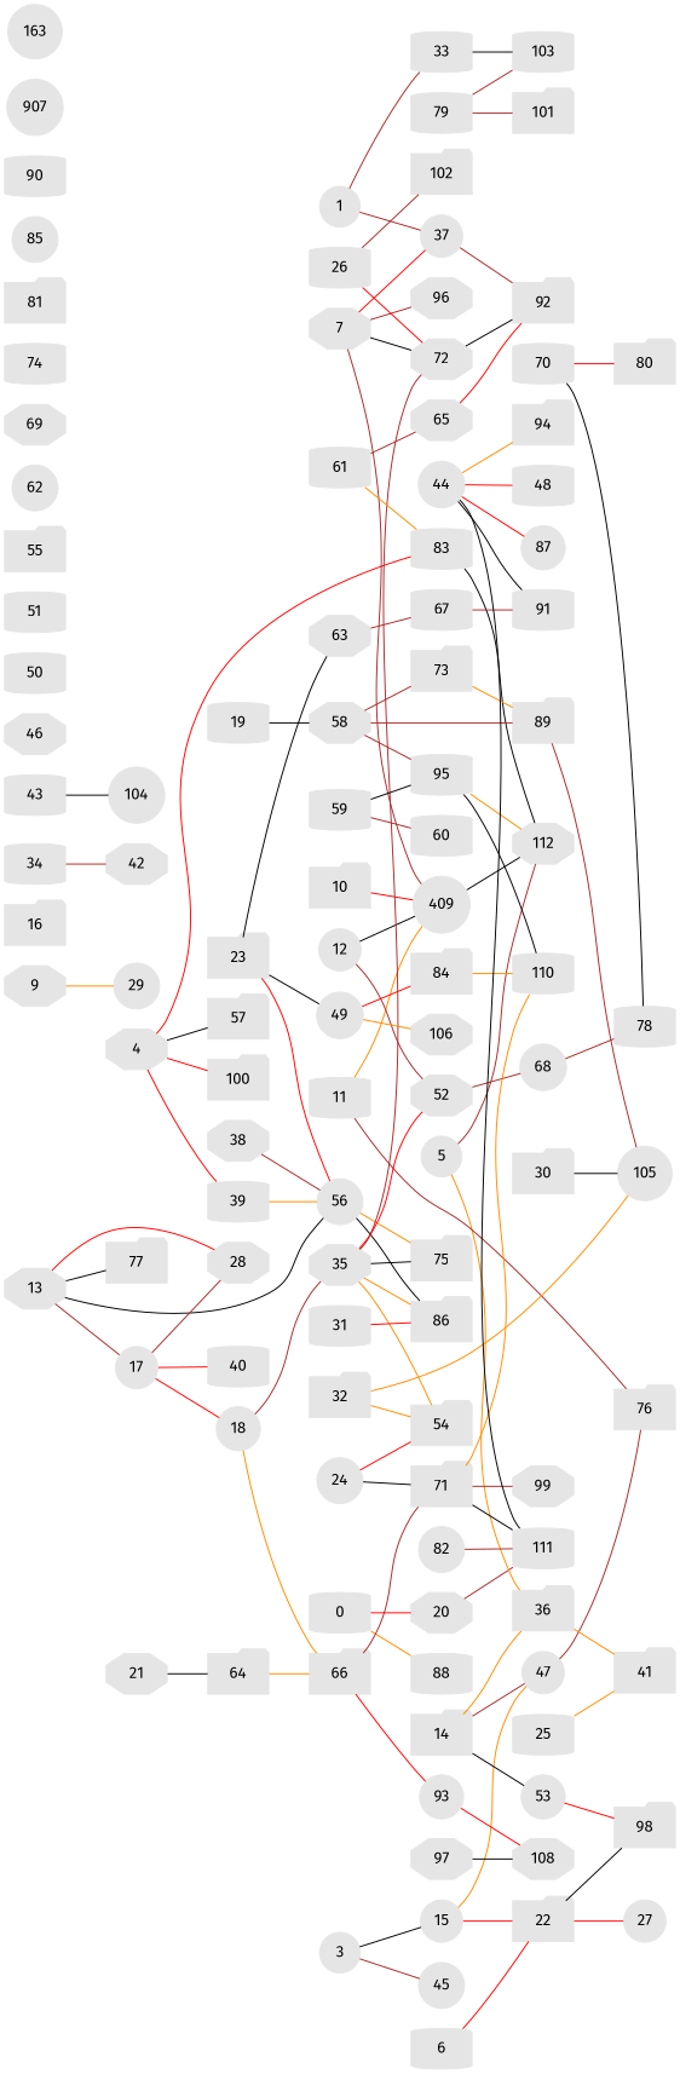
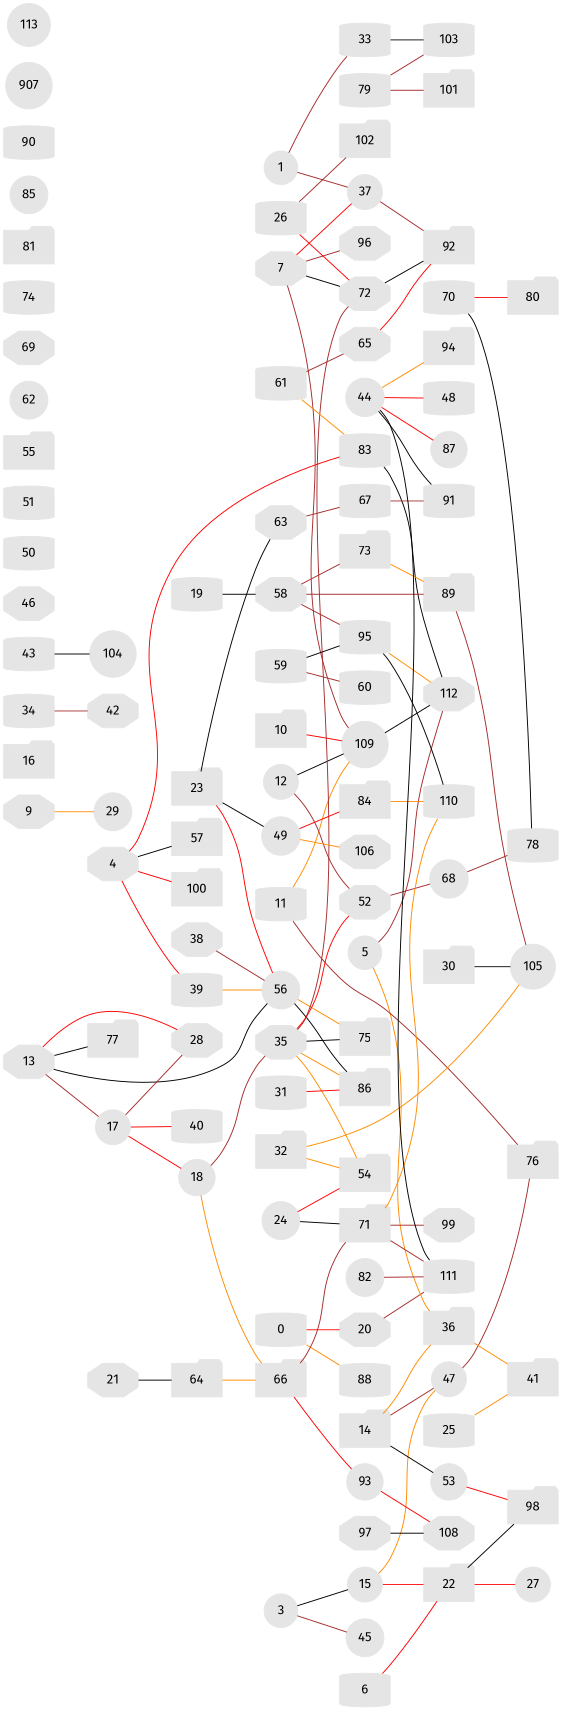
  graph {
    fontname="Fira Sans"
    rankdir=LR
    node [color=gray90 fontname="Fira Sans" shape=cylinder style=filled]
    edge [color=brown fontname="Fira Sans"]
    1 [shape=circle]
    33
    37 [shape=circle]
    103
    92 [shape=folder]
    n6 [label=0]
    20 [shape=octagon]
    88
    111
    3 [shape=circle]
    15 [shape=circle]
    45 [shape=circle]
    22 [shape=folder]
    47 [shape=circle]
    4 [shape=octagon]
    39
    57 [shape=folder]
    83
    100 [shape=folder]
    56 [shape=circle]
    112 [shape=octagon]
    5 [shape=circle]
    36 [shape=folder]
    41 [shape=folder]
    6
    27 [shape=circle]
    98 [shape=folder]
    7 [shape=octagon]
    72 [shape=octagon]
    96 [shape=octagon]
-   109 [shape=circle label=409]
+   109 [shape=circle]
    70
    78
    80 [shape=folder]
    9 [shape=octagon]
    29 [shape=circle]
    10 [shape=folder]
    11
    76 [shape=folder]
    12 [shape=circle]
    52 [shape=octagon]
    68 [shape=circle]
    13 [shape=octagon]
    17 [shape=circle]
    28 [shape=octagon]
    77 [shape=folder]
    18 [shape=circle]
    40
    86 [shape=folder]
    75 [shape=folder]
    14 [shape=folder]
    53 [shape=circle]
    16 [shape=folder]
    35 [shape=octagon]
    66 [shape=folder]
    54 [shape=folder]
    71 [shape=folder]
    93 [shape=circle]
    19
    58 [shape=octagon]
    73 [shape=folder]
    89 [shape=folder]
    95
    21 [shape=octagon]
    64 [shape=folder]
    23 [shape=folder]
    49 [shape=circle]
    63 [shape=octagon]
    84 [shape=folder]
    106 [shape=octagon]
    67
    24 [shape=circle]
    99 [shape=octagon]
    110
    25
    26
    102 [shape=folder]
    105 [shape=circle]
    30 [shape=folder]
    31
    32 [shape=folder]
    34
    42 [shape=octagon]
    97 [shape=octagon]
    108 [shape=octagon]
    38 [shape=octagon]
    43
    104 [shape=circle]
    44 [shape=circle]
    48
    87 [shape=circle]
    91
    94 [shape=folder]
    46 [shape=octagon]
    50
    51
    55 [shape=folder]
    59
    60
    61
    65 [shape=octagon]
    62 [shape=circle]
    69 [shape=octagon]
    74
    79
    101 [shape=folder]
    81 [shape=folder]
    82 [shape=circle]
    85 [shape=circle]
    90
    n111 [label=907 shape=circle]
-   113 [shape=circle label=163]
+   113 [shape=circle]
    1 -- 33
    1 -- 37
    33 -- 103 [color=black]
    37 -- 92
    n6 -- 20 [color=red]
    n6 -- 88 [color=darkorange]
    20 -- 111
    3 -- 15 [color=black]
    3 -- 45
    15 -- 22 [color=red]
    15 -- 47 [color=darkorange]
    22 -- 27 [color=red]
    22 -- 98 [color=black]
    47 -- 76
    4 -- 39 [color=red]
    4 -- 57 [color=black]
    4 -- 83 [color=red]
    4 -- 100 [color=red]
    39 -- 56 [color=darkorange]
    83 -- 112 [color=black]
    56 -- 86 [color=black]
    56 -- 75 [color=darkorange]
    5 -- 112
    5 -- 36 [color=darkorange]
    36 -- 41 [color=darkorange]
    6 -- 22 [color=red]
    7 -- 37 [color=red]
    7 -- 72 [color=black]
    7 -- 96
    7 -- 109
    72 -- 92 [color=black]
    109 -- 112 [color=black]
    70 -- 78 [color=black]
    70 -- 80 [color=red]
    9 -- 29 [color=darkorange]
    10 -- 109 [color=red]
    11 -- 109 [color=darkorange]
    11 -- 76
    12 -- 109 [color=black]
    12 -- 52
    52 -- 68
    68 -- 78
    13 -- 56 [color=black]
    13 -- 17
    13 -- 28 [color=red]
    13 -- 77 [color=black]
    17 -- 28
    17 -- 18 [color=red]
    17 -- 40 [color=red]
    18 -- 35
    18 -- 66 [color=darkorange]
    14 -- 47
    14 -- 36 [color=darkorange]
    14 -- 53 [color=black]
    53 -- 98 [color=red]
    35 -- 72
    35 -- 52 [color=red]
    35 -- 86 [color=darkorange]
    35 -- 75 [color=black]
    35 -- 54 [color=darkorange]
    66 -- 71
    66 -- 93 [color=red]
-   71 -- 111 [color=black]
+   71 -- 111
    71 -- 99
    71 -- 110 [color=darkorange]
    93 -- 108 [color=red]
    19 -- 58 [color=black]
    58 -- 73
    58 -- 89
    58 -- 95
    73 -- 89 [color=darkorange]
    89 -- 105
    95 -- 112 [color=darkorange]
    95 -- 110 [color=black]
    21 -- 64 [color=black]
    64 -- 66 [color=darkorange]
    23 -- 56 [color=red]
    23 -- 49 [color=black]
    23 -- 63 [color=black]
    49 -- 84 [color=red]
    49 -- 106 [color=darkorange]
    63 -- 67
    84 -- 110 [color=darkorange]
    67 -- 91
    24 -- 54 [color=red]
    24 -- 71 [color=black]
    25 -- 41 [color=darkorange]
    26 -- 72 [color=red]
    26 -- 102
    30 -- 105 [color=black]
    31 -- 86 [color=red]
    32 -- 54 [color=darkorange]
    32 -- 105 [color=darkorange]
    34 -- 42
    97 -- 108 [color=black]
    38 -- 56
    43 -- 104 [color=black]
    44 -- 111 [color=black]
    44 -- 48 [color=red]
    44 -- 87 [color=red]
    44 -- 91 [color=black]
    44 -- 94 [color=darkorange]
    59 -- 95 [color=black]
    59 -- 60
    61 -- 83 [color=darkorange]
    61 -- 65
    65 -- 92 [color=red]
    79 -- 103
    79 -- 101
    82 -- 111
  }
